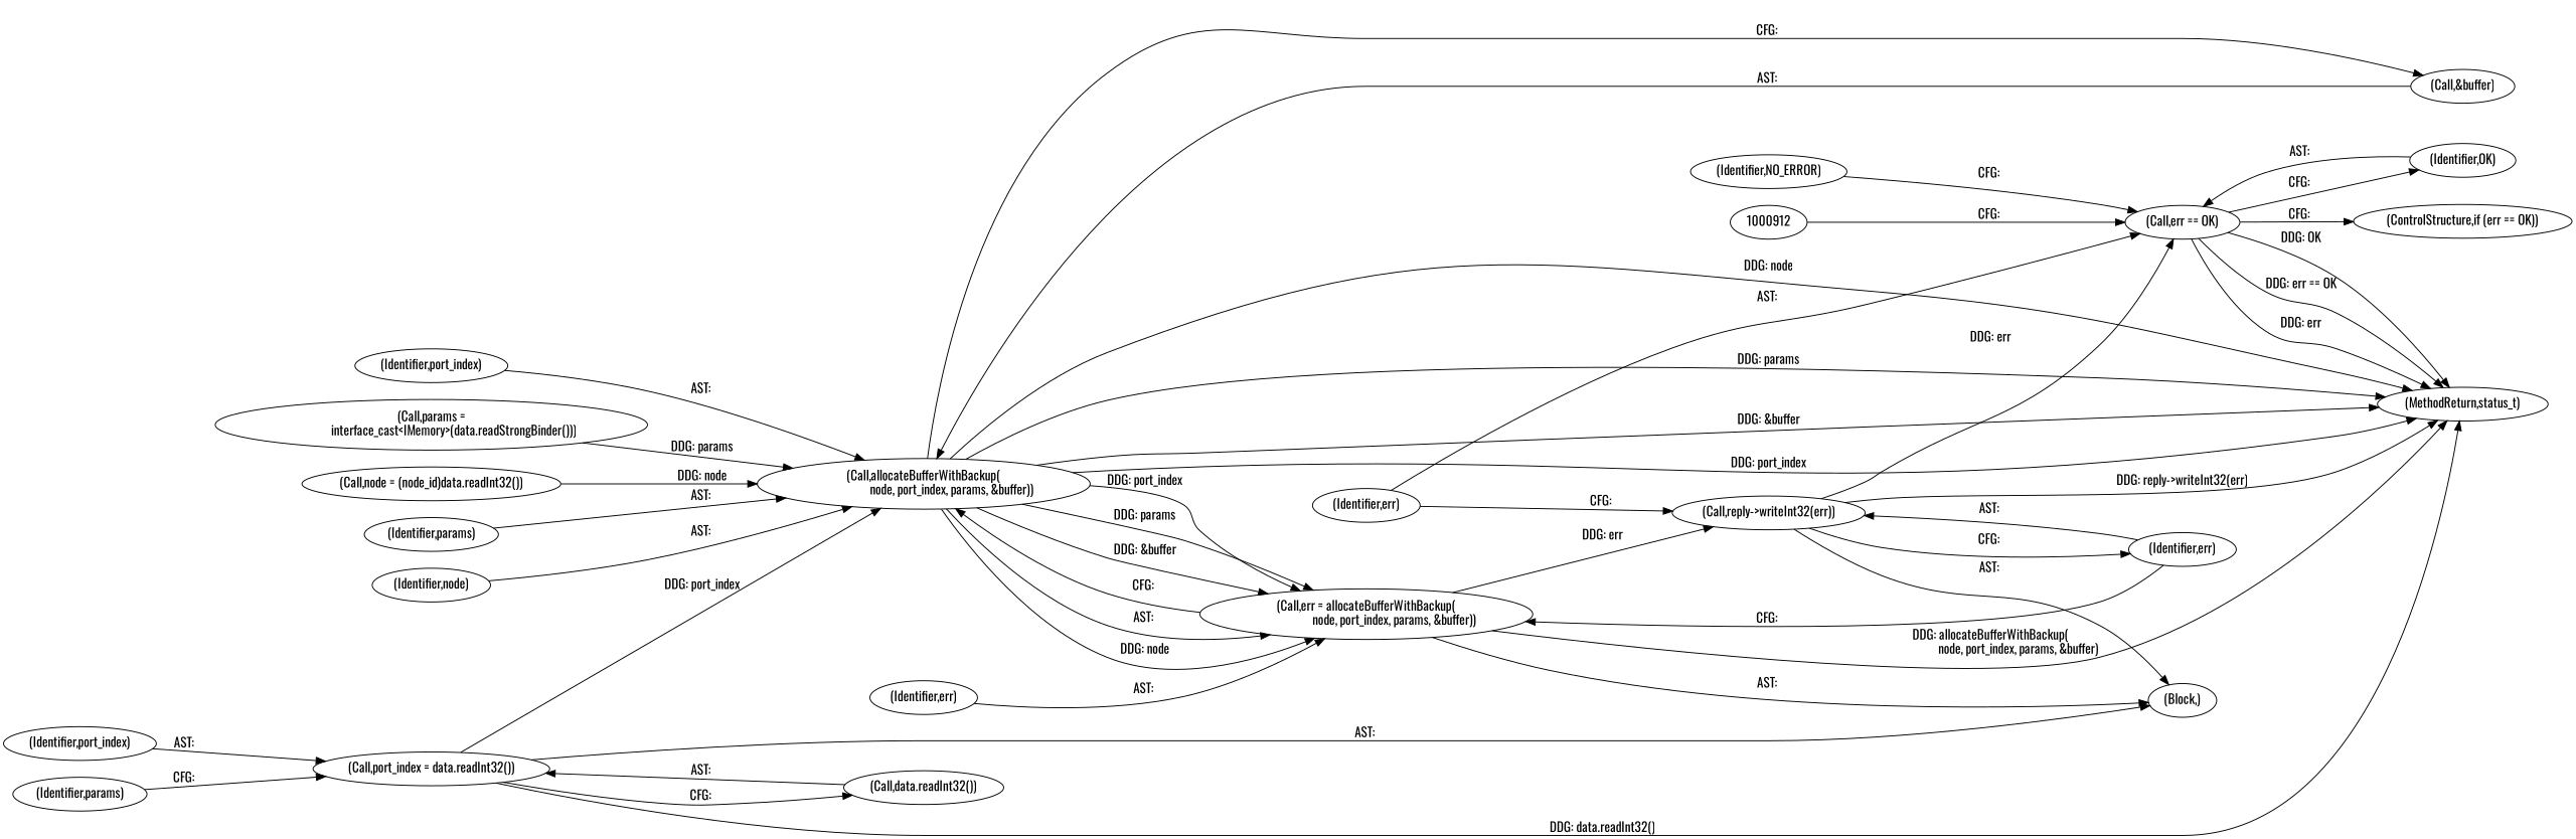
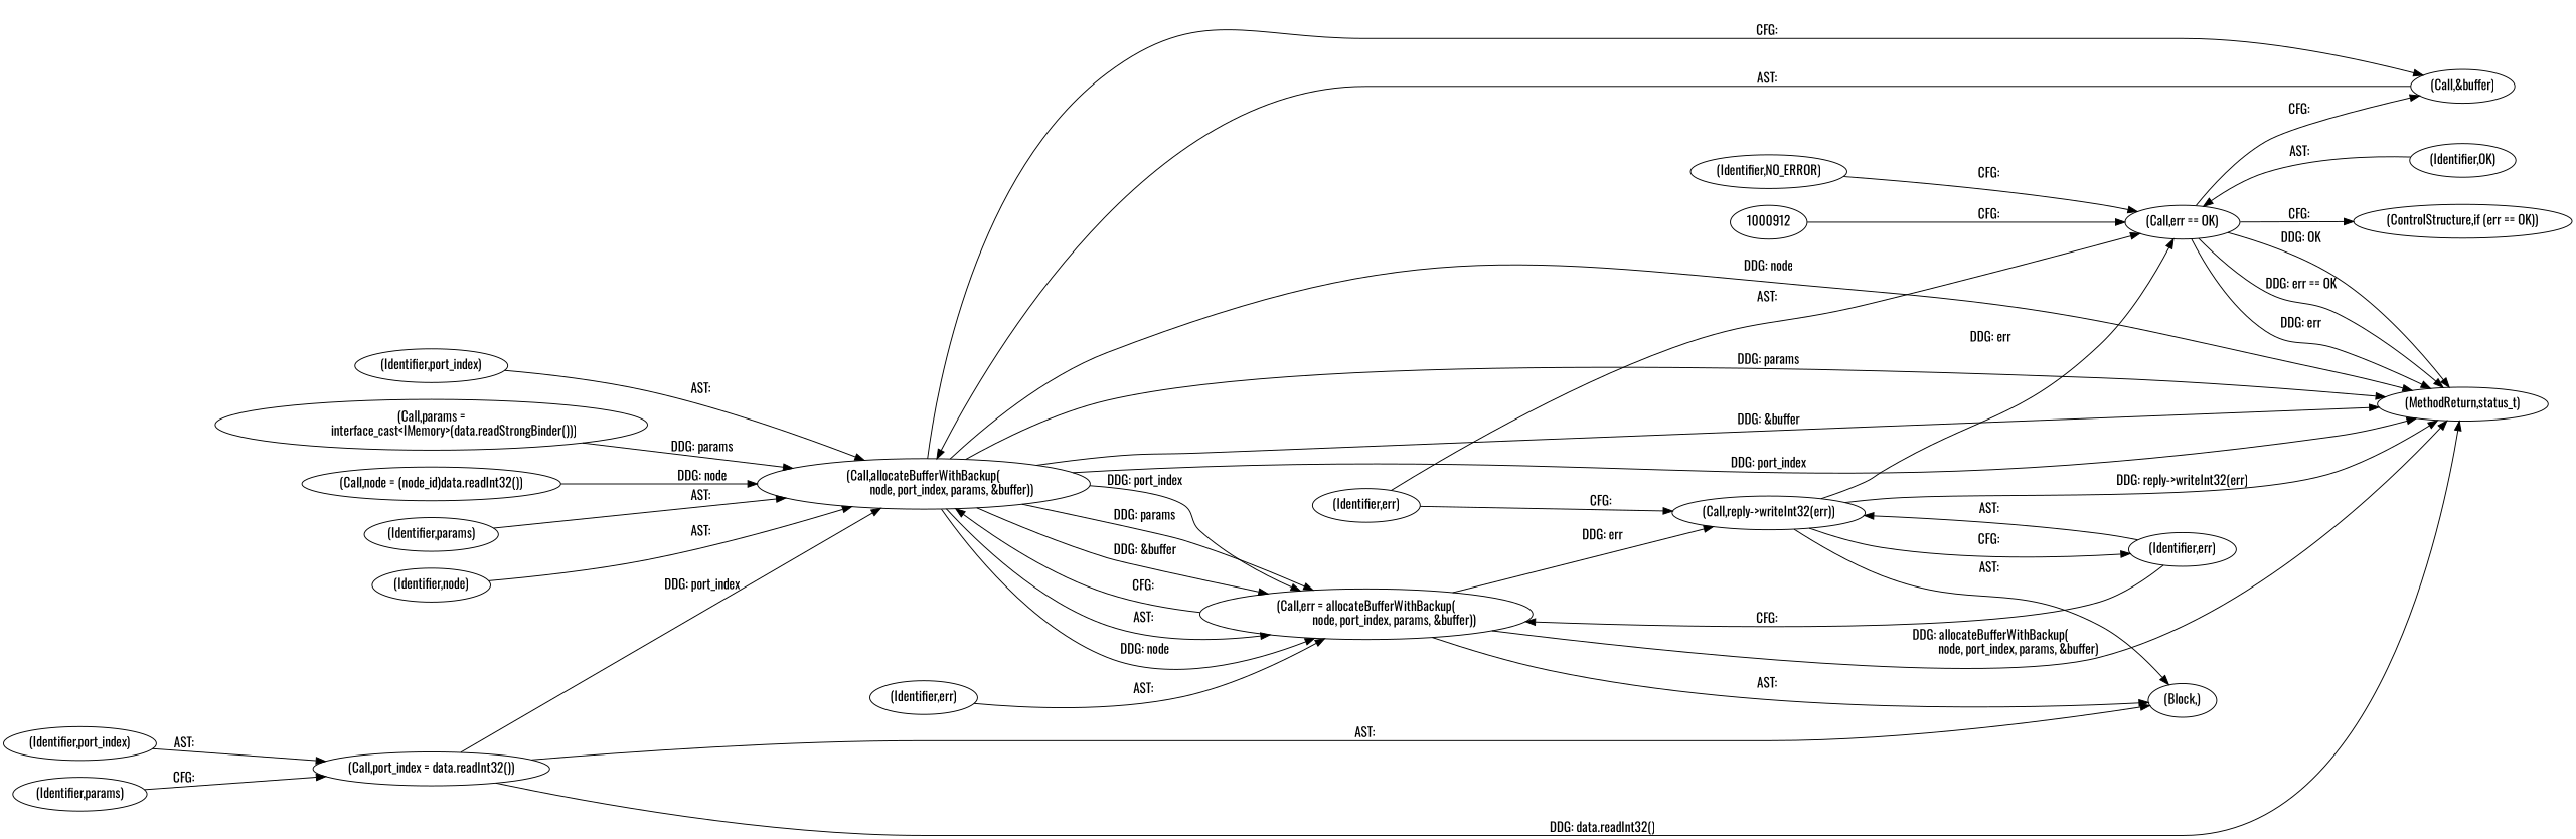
  digraph {
    fontname=Oswald
    rankdir=LR
    node [fontname=Oswald]
    edge [fontname=Oswald]
    n1 [label="(Call,port_index = data.readInt32())"]
    n2 [label="(Call,allocateBufferWithBackup(\n                    node, port_index, params, &buffer))"]
    n3 [label="(MethodReturn,status_t)"]
    n4 [label="(Block,)"]
-   n5 [label="(Call,data.readInt32())"]
    n6 [label="(Call,err = allocateBufferWithBackup(\n                    node, port_index, params, &buffer))"]
    n7 [label="(Call,&buffer)"]
    n8 [label="(Call,reply->writeInt32(err))"]
    n9 [label="(Call,err == OK)"]
    n10 [label="(Identifier,err)"]
    n11 [label="(Identifier,OK)"]
    n12 [label="(ControlStructure,if (err == OK))"]
    n13 [label="(Call,node = (node_id)data.readInt32())"]
    n14 [label="(Identifier,params)"]
    n15 [label="(Identifier,err)"]
    n16 [label="(Identifier,node)"]
    n17 [label="(Identifier,port_index)"]
    n18 [label="(Identifier,port_index)"]
    n19 [label="(Identifier,err)"]
    n20 [label="(Identifier,NO_ERROR)"]
    n21 [label="(Call,params =\n                interface_cast<IMemory>(data.readStrongBinder()))"]
    n22 [label="(Identifier,params)"]
    1000912
    n1 -> n2 [label="DDG: port_index"]
    n1 -> n3 [label="DDG: data.readInt32()"]
    n1 -> n4 [label="AST: "]
-   n1 -> n5 [label="CFG: "]
    n2 -> n3 [label="DDG: port_index"]
    n2 -> n3 [label="DDG: node"]
    n2 -> n3 [label="DDG: params"]
    n2 -> n3 [label="DDG: &buffer"]
    n2 -> n6 [label="AST: "]
    n2 -> n6 [label="DDG: node"]
    n2 -> n6 [label="DDG: port_index"]
    n2 -> n6 [label="DDG: params"]
    n2 -> n6 [label="DDG: &buffer"]
    n2 -> n7 [label="CFG: "]
-   n5 -> n1 [label="AST: "]
    n6 -> n2 [label="CFG: "]
    n6 -> n3 [label="DDG: allocateBufferWithBackup(\n                    node, port_index, params, &buffer)"]
    n6 -> n4 [label="AST: "]
    n6 -> n8 [label="DDG: err"]
    n7 -> n2 [label="AST: "]
    n8 -> n3 [label="DDG: reply->writeInt32(err)"]
    n8 -> n4 [label="AST: "]
    n8 -> n9 [label="DDG: err"]
    n8 -> n10 [label="CFG: "]
    n9 -> n3 [label="DDG: err == OK"]
    n9 -> n3 [label="DDG: err"]
    n9 -> n3 [label="DDG: OK"]
-   n9 -> n11 [label="CFG: "]
+   n9 -> n7 [label="CFG: "]
    n9 -> n12 [label="CFG: "]
    n10 -> n6 [label="CFG: "]
    n10 -> n8 [label="AST: "]
    n11 -> n9 [label="AST: "]
    n13 -> n2 [label="DDG: node"]
    n14 -> n2 [label="AST: "]
    n15 -> n6 [label="AST: "]
    n16 -> n2 [label="AST: "]
    n17 -> n2 [label="AST: "]
    n18 -> n1 [label="AST: "]
    n19 -> n8 [label="CFG: "]
    n19 -> n9 [label="AST: "]
    n20 -> n9 [label="CFG: "]
    n21 -> n2 [label="DDG: params"]
    n22 -> n1 [label="CFG: "]
    1000912 -> n9 [label="CFG: "]
  }
